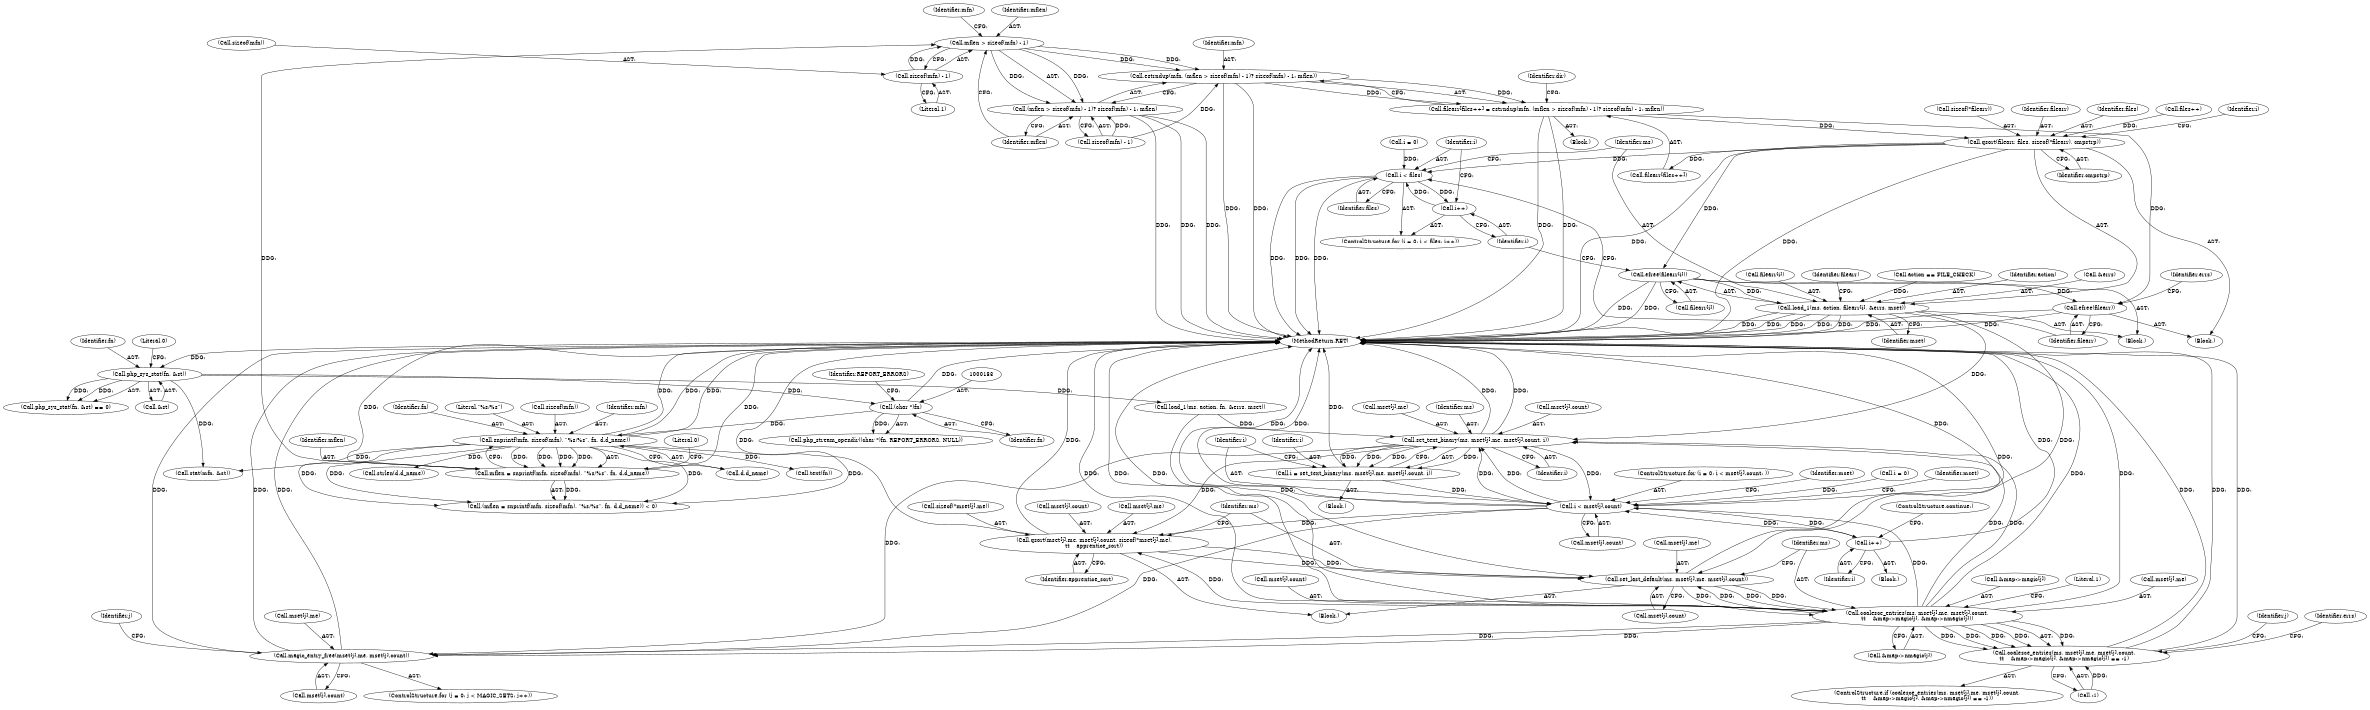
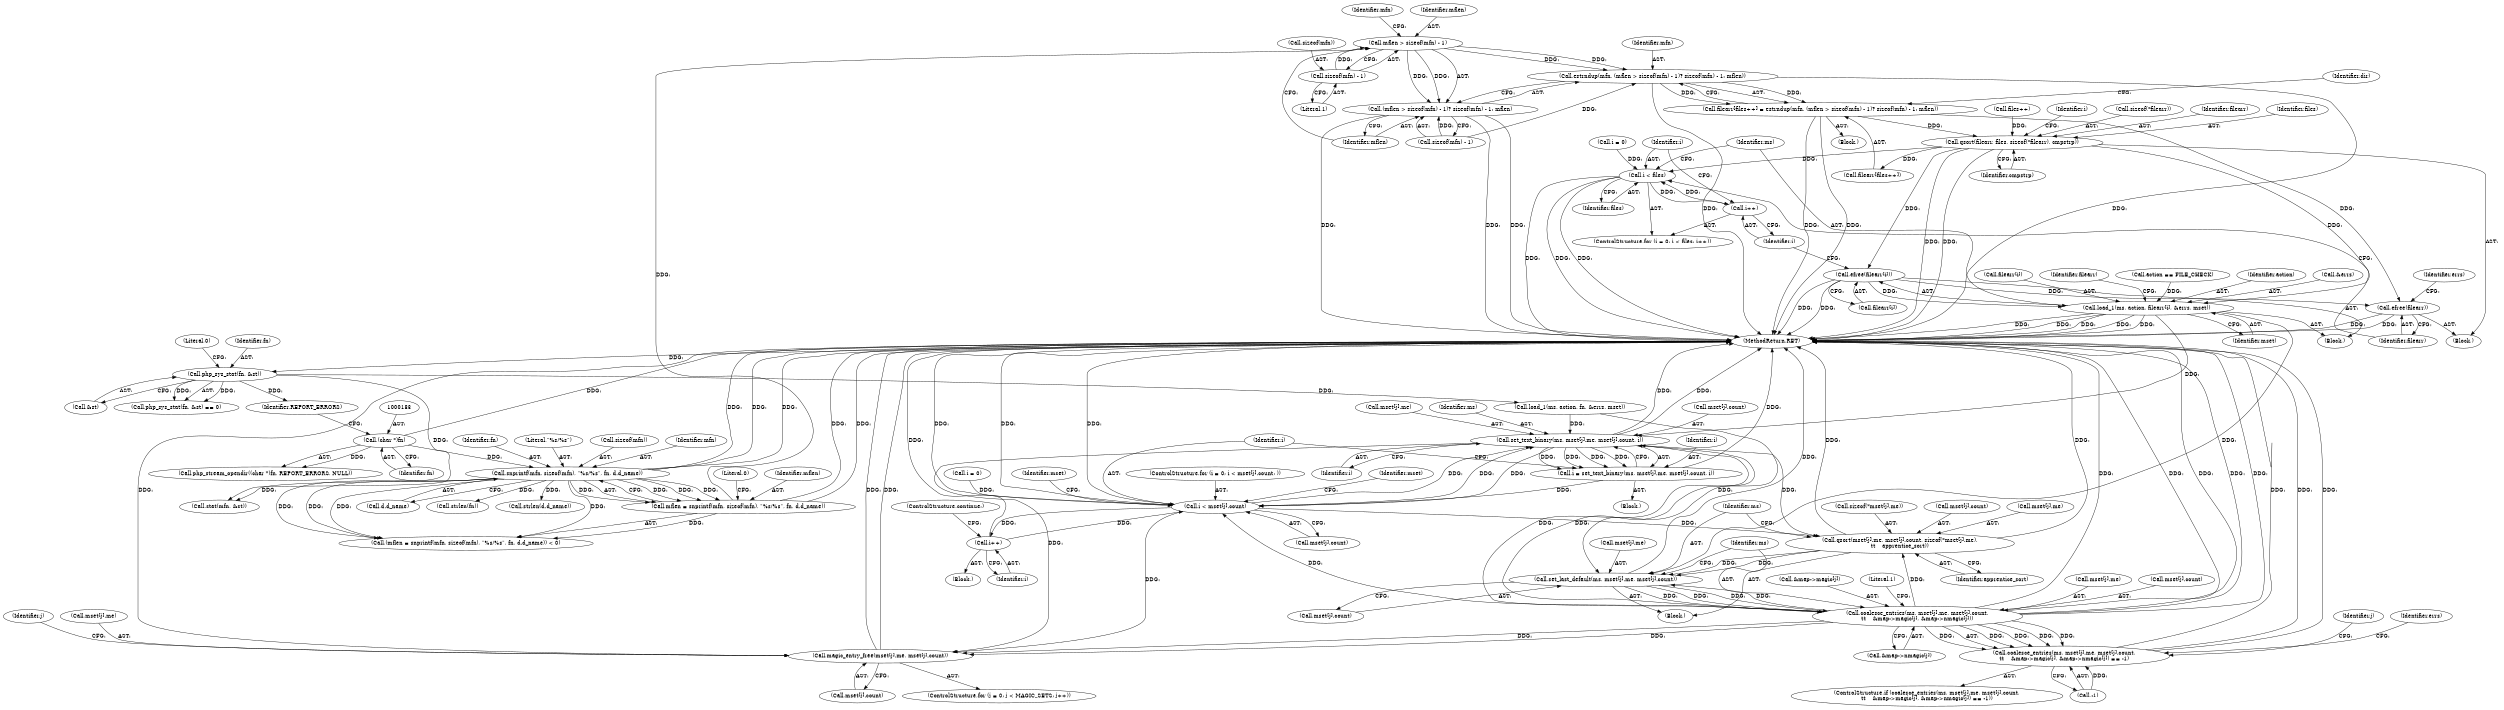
  digraph {
    n1 [label="(Call,mflen > sizeof(mfn) - 1)"]
    n2 [label="(Call,sizeof(mfn) - 1)"]
    n3 [label="(Call,estrndup(mfn, (mflen > sizeof(mfn) - 1)? sizeof(mfn) - 1: mflen))"]
    n4 [label="(Call,(mflen > sizeof(mfn) - 1)? sizeof(mfn) - 1: mflen)"]
    n5 [label="(Literal,1)"]
    n6 [label="(MethodReturn,RET)"]
    n7 [label="(Call,filearr[files++] = estrndup(mfn, (mflen > sizeof(mfn) - 1)? sizeof(mfn) - 1: mflen))"]
    n8 [label="(Identifier,mflen)"]
    n9 [label="(Call,sizeof(mfn) - 1)"]
    n10 [label="(Call,mflen = snprintf(mfn, sizeof(mfn), \"%s/%s\", fn, d.d_name))"]
    n11 [label="(Call,snprintf(mfn, sizeof(mfn), \"%s/%s\", fn, d.d_name))"]
    n12 [label="(Call,(mflen = snprintf(mfn, sizeof(mfn), \"%s/%s\", fn, d.d_name)) < 0)"]
    n13 [label="(Call,d.d_name)"]
    n14 [label="(Call,stat(mfn, &st))"]
-   n15 [label="(Call,text(fn))"]
+   n15 [label="(Call,strlen(fn))"]
    n16 [label="(Call,strlen(d.d_name))"]
    n17 [label="(Call,php_sys_stat(fn, &st))"]
    n18 [label="(Call,(char *)fn)"]
    n19 [label="(Call,php_stream_opendir((char *)fn, REPORT_ERRORS, NULL))"]
    n20 [label="(Identifier,fn)"]
    n21 [label="(Call,&st)"]
    n22 [label="(Call,load_1(ms, action, fn, &errs, mset))"]
    n23 [label="(Call,php_sys_stat(fn, &st) == 0)"]
    n24 [label="(Call,set_text_binary(ms, mset[j].me, mset[j].count, i))"]
    n25 [label="(Call,set_last_default(ms, mset[j].me, mset[j].count))"]
    n26 [label="(Call,qsort(filearr, files, sizeof(*filearr), cmpstrp))"]
    n27 [label="(Call,efree(filearr))"]
    n28 [label="(Block,)"]
    n29 [label="(Call,i < files)"]
    n30 [label="(Call,load_1(ms, action, filearr[i], &errs, mset))"]
    n31 [label="(Call,efree(filearr[i]))"]
    n32 [label="(Identifier,cmpstrp)"]
    n33 [label="(Block,)"]
    n34 [label="(Call,filearr[files++])"]
    n35 [label="(Identifier,filearr)"]
    n36 [label="(Call,i++)"]
    n37 [label="(ControlStructure,for (i = 0; i < files; i++))"]
    n38 [label="(Identifier,files)"]
    n39 [label="(Identifier,mset)"]
    n40 [label="(Block,)"]
    n41 [label="(Call,filearr[i])"]
    n42 [label="(Identifier,i)"]
    n43 [label="(Call,i < mset[j].count)"]
    n44 [label="(Call,qsort(mset[j].me, mset[j].count, sizeof(*mset[j].me),\n\t\t    apprentice_sort))"]
    n45 [label="(Call,magic_entry_free(mset[j].me, mset[j].count))"]
    n46 [label="(Call,i = set_text_binary(ms, mset[j].me, mset[j].count, i))"]
    n47 [label="(Identifier,i)"]
    n48 [label="(Block,)"]
    n49 [label="(Call,coalesce_entries(ms, mset[j].me, mset[j].count,\n\t\t    &map->magic[j], &map->nmagic[j]))"]
    n50 [label="(Call,mset[j].count)"]
    n51 [label="(Call,i++)"]
    n52 [label="(Call,mset[j].count)"]
    n53 [label="(Identifier,apprentice_sort)"]
    n54 [label="(ControlStructure,for (j = 0; j < MAGIC_SETS; j++))"]
    n55 [label="(Call,mset[j].count)"]
    n56 [label="(Block,)"]
    n57 [label="(Identifier,i)"]
    n58 [label="(Block,)"]
    n59 [label="(ControlStructure,for (i = 0; i < mset[j].count; ))"]
    n60 [label="(Call,coalesce_entries(ms, mset[j].me, mset[j].count,\n\t\t    &map->magic[j], &map->nmagic[j]) == -1)"]
    n61 [label="(Call,&map->nmagic[j])"]
    n62 [label="(ControlStructure,if (coalesce_entries(ms, mset[j].me, mset[j].count,\n\t\t    &map->magic[j], &map->nmagic[j]) == -1))"]
    n63 [label="(Call,-1)"]
    n64 [label="(Identifier,ms)"]
    n65 [label="(Call,&map->magic[j])"]
    n66 [label="(Literal,1)"]
    n67 [label="(Call,sizeof(*mset[j].me))"]
    n68 [label="(Literal,0)"]
    n69 [label="(Call,mset[j].me)"]
    n70 [label="(Identifier,mflen)"]
    n71 [label="(Identifier,i)"]
    n72 [label="(Identifier,mset)"]
    n73 [label="(Identifier,fn)"]
    n74 [label="(Identifier,dir)"]
    n75 [label="(Call,sizeof(mfn))"]
    n76 [label="(Call,mset[j].count)"]
    n77 [label="(Identifier,filearr)"]
    n78 [label="(Call,action == FILE_CHECK)"]
    n79 [label="(Literal,\"%s/%s\")"]
    n80 [label="(Call,sizeof(mfn))"]
    n81 [label="(Identifier,files)"]
    n82 [label="(Identifier,ms)"]
    n83 [label="(Call,files++)"]
    n84 [label="(Call,i = 0)"]
    n85 [label="(Call,mset[j].count)"]
    n86 [label="(Identifier,action)"]
    n87 [label="(Call,mset[j].me)"]
    n88 [label="(Identifier,mset)"]
    n89 [label="(Identifier,mfn)"]
    n90 [label="(Identifier,fn)"]
    n91 [label="(Identifier,i)"]
    n92 [label="(Identifier,ms)"]
    n93 [label="(ControlStructure,continue;)"]
    n94 [label="(Identifier,j)"]
    n95 [label="(Identifier,REPORT_ERRORS)"]
    n96 [label="(Call,mset[j].count)"]
    n97 [label="(Identifier,j)"]
    n98 [label="(Call,sizeof(*filearr))"]
    n99 [label="(Identifier,errs)"]
    n100 [label="(Identifier,mfn)"]
    n101 [label="(Identifier,errs)"]
    n102 [label="(Identifier,i)"]
    n103 [label="(Call,&errs)"]
    n104 [label="(Identifier,mfn)"]
    n105 [label="(Call,filearr[i])"]
    n106 [label="(Call,mset[j].me)"]
    n107 [label="(Literal,0)"]
    n108 [label="(Identifier,i)"]
    n109 [label="(Call,mset[j].me)"]
    n110 [label="(Identifier,filearr)"]
    n111 [label="(Call,mset[j].me)"]
    n112 [label="(Identifier,mflen)"]
    n113 [label="(Call,i = 0)"]
    n114 [label="(Identifier,ms)"]
    1000183
    n1 -> n2 [label="CFG: "]
    n1 -> n3 [label="DDG: "]
    n1 -> n3 [label="DDG: "]
    n1 -> n4 [label="AST: "]
    n1 -> n4 [label="DDG: "]
    n1 -> n4 [label="DDG: "]
    n2 -> n1 [label="AST: "]
    n2 -> n1 [label="DDG: "]
    n2 -> n5 [label="CFG: "]
    n3 -> n4 [label="CFG: "]
    n3 -> n6 [label="DDG: "]
    n3 -> n6 [label="DDG: "]
    n3 -> n7 [label="AST: "]
    n3 -> n7 [label="DDG: "]
    n3 -> n7 [label="DDG: "]
    n4 -> n3 [label="AST: "]
    n4 -> n6 [label="DDG: "]
    n4 -> n6 [label="DDG: "]
    n4 -> n6 [label="DDG: "]
    n4 -> n8 [label="CFG: "]
    n4 -> n9 [label="CFG: "]
    n5 -> n2 [label="AST: "]
    n6 -> n17 [label="DDG: "]
    n7 -> n3 [label="CFG: "]
    n7 -> n6 [label="DDG: "]
    n7 -> n6 [label="DDG: "]
    n7 -> n26 [label="DDG: "]
    n7 -> n27 [label="DDG: "]
    n7 -> n28 [label="AST: "]
    n8 -> n1 [label="CFG: "]
    n8 -> n4 [label="AST: "]
    n9 -> n3 [label="DDG: "]
    n9 -> n4 [label="AST: "]
    n9 -> n4 [label="DDG: "]
    n10 -> n1 [label="DDG: "]
    n10 -> n6 [label="DDG: "]
    n10 -> n6 [label="DDG: "]
    n10 -> n11 [label="CFG: "]
    n10 -> n12 [label="AST: "]
    n10 -> n12 [label="DDG: "]
    n11 -> n6 [label="DDG: "]
    n11 -> n6 [label="DDG: "]
    n11 -> n6 [label="DDG: "]
    n11 -> n10 [label="AST: "]
    n11 -> n10 [label="DDG: "]
    n11 -> n10 [label="DDG: "]
    n11 -> n10 [label="DDG: "]
    n11 -> n10 [label="DDG: "]
    n11 -> n12 [label="DDG: "]
    n11 -> n12 [label="DDG: "]
    n11 -> n12 [label="DDG: "]
    n11 -> n12 [label="DDG: "]
    n11 -> n13 [label="CFG: "]
    n11 -> n14 [label="DDG: "]
    n11 -> n15 [label="DDG: "]
    n11 -> n16 [label="DDG: "]
    n13 -> n11 [label="AST: "]
    n17 -> n14 [label="DDG: "]
-   n17 -> n18 [label="DDG: "]
-   n17 -> n21 [label="AST: "]
+   n17 -> n95 [label="DDG: "]
+   n17 -> n21 [label="CFG: "]
    n17 -> n22 [label="DDG: "]
    n17 -> n23 [label="AST: "]
    n17 -> n23 [label="DDG: "]
    n17 -> n23 [label="DDG: "]
    n18 -> n6 [label="DDG: "]
    n18 -> n11 [label="DDG: "]
    n18 -> n19 [label="AST: "]
    n18 -> n19 [label="DDG: "]
    n18 -> n20 [label="CFG: "]
    n20 -> n18 [label="AST: "]
    n21 -> n17 [label="AST: "]
    n22 -> n24 [label="DDG: "]
    n22 -> n25 [label="DDG: "]
    n24 -> n6 [label="DDG: "]
    n24 -> n6 [label="DDG: "]
    n24 -> n43 [label="DDG: "]
    n24 -> n44 [label="DDG: "]
    n24 -> n45 [label="DDG: "]
    n24 -> n46 [label="AST: "]
    n24 -> n46 [label="DDG: "]
    n24 -> n46 [label="DDG: "]
    n24 -> n46 [label="DDG: "]
    n24 -> n46 [label="DDG: "]
    n24 -> n47 [label="CFG: "]
    n25 -> n6 [label="DDG: "]
    n25 -> n48 [label="AST: "]
    n25 -> n49 [label="DDG: "]
    n25 -> n49 [label="DDG: "]
    n25 -> n49 [label="DDG: "]
    n25 -> n50 [label="CFG: "]
    n26 -> n6 [label="DDG: "]
    n26 -> n6 [label="DDG: "]
    n26 -> n29 [label="DDG: "]
-   n26 -> n30 [label="AST: "]
+   n26 -> n30 [label="DDG: "]
    n26 -> n31 [label="DDG: "]
    n26 -> n32 [label="CFG: "]
    n26 -> n33 [label="AST: "]
    n26 -> n34 [label="DDG: "]
    n27 -> n6 [label="DDG: "]
    n27 -> n6 [label="DDG: "]
    n27 -> n33 [label="AST: "]
    n27 -> n35 [label="CFG: "]
    n29 -> n6 [label="DDG: "]
    n29 -> n6 [label="DDG: "]
    n29 -> n6 [label="DDG: "]
    n29 -> n36 [label="DDG: "]
    n29 -> n37 [label="AST: "]
    n29 -> n38 [label="CFG: "]
    n30 -> n6 [label="DDG: "]
    n30 -> n6 [label="DDG: "]
    n30 -> n6 [label="DDG: "]
    n30 -> n6 [label="DDG: "]
    n30 -> n6 [label="DDG: "]
    n30 -> n24 [label="DDG: "]
    n30 -> n25 [label="DDG: "]
    n30 -> n31 [label="AST: "]
    n30 -> n39 [label="CFG: "]
    n30 -> n40 [label="AST: "]
    n31 -> n6 [label="DDG: "]
    n31 -> n6 [label="DDG: "]
    n31 -> n27 [label="DDG: "]
    n31 -> n30 [label="DDG: "]
    n31 -> n40 [label="AST: "]
    n31 -> n41 [label="CFG: "]
    n32 -> n26 [label="AST: "]
    n34 -> n7 [label="AST: "]
    n35 -> n27 [label="AST: "]
    n35 -> n29 [label="CFG: "]
    n36 -> n29 [label="DDG: "]
    n36 -> n37 [label="AST: "]
    n36 -> n42 [label="CFG: "]
    n38 -> n29 [label="AST: "]
    n39 -> n30 [label="AST: "]
    n41 -> n31 [label="AST: "]
    n42 -> n31 [label="CFG: "]
    n42 -> n36 [label="AST: "]
    n43 -> n6 [label="DDG: "]
    n43 -> n6 [label="DDG: "]
    n43 -> n6 [label="DDG: "]
    n43 -> n24 [label="DDG: "]
    n43 -> n24 [label="DDG: "]
    n43 -> n44 [label="DDG: "]
    n43 -> n45 [label="DDG: "]
    n43 -> n51 [label="DDG: "]
    n43 -> n52 [label="CFG: "]
    n44 -> n6 [label="DDG: "]
    n44 -> n6 [label="DDG: "]
    n44 -> n25 [label="DDG: "]
    n44 -> n25 [label="DDG: "]
    n44 -> n48 [label="AST: "]
    n44 -> n53 [label="CFG: "]
    n45 -> n6 [label="DDG: "]
    n45 -> n6 [label="DDG: "]
    n45 -> n6 [label="DDG: "]
    n45 -> n54 [label="AST: "]
    n45 -> n55 [label="CFG: "]
    n46 -> n6 [label="DDG: "]
    n46 -> n24 [label="CFG: "]
    n46 -> n43 [label="DDG: "]
    n46 -> n56 [label="AST: "]
    n47 -> n24 [label="AST: "]
    n49 -> n6 [label="DDG: "]
    n49 -> n6 [label="DDG: "]
    n49 -> n6 [label="DDG: "]
    n49 -> n6 [label="DDG: "]
    n49 -> n6 [label="DDG: "]
    n49 -> n24 [label="DDG: "]
    n49 -> n24 [label="DDG: "]
    n49 -> n25 [label="DDG: "]
    n49 -> n43 [label="DDG: "]
    n49 -> n44 [label="DDG: "]
    n49 -> n45 [label="DDG: "]
    n49 -> n45 [label="DDG: "]
    n49 -> n60 [label="AST: "]
    n49 -> n60 [label="DDG: "]
    n49 -> n60 [label="DDG: "]
    n49 -> n60 [label="DDG: "]
    n49 -> n60 [label="DDG: "]
    n49 -> n60 [label="DDG: "]
    n49 -> n61 [label="CFG: "]
    n50 -> n25 [label="AST: "]
    n51 -> n6 [label="DDG: "]
    n51 -> n43 [label="DDG: "]
    n51 -> n57 [label="CFG: "]
    n51 -> n58 [label="AST: "]
    n52 -> n43 [label="AST: "]
    n53 -> n44 [label="AST: "]
    n55 -> n45 [label="AST: "]
    n57 -> n51 [label="AST: "]
    n59 -> n43 [label="AST: "]
    n60 -> n6 [label="DDG: "]
    n60 -> n6 [label="DDG: "]
    n60 -> n6 [label="DDG: "]
    n60 -> n62 [label="AST: "]
    n60 -> n63 [label="CFG: "]
    n61 -> n49 [label="AST: "]
    n63 -> n60 [label="AST: "]
    n63 -> n60 [label="DDG: "]
    n64 -> n25 [label="AST: "]
    n64 -> n44 [label="CFG: "]
    n65 -> n49 [label="AST: "]
    n66 -> n49 [label="CFG: "]
    n67 -> n44 [label="AST: "]
    n68 -> n10 [label="CFG: "]
    n69 -> n49 [label="AST: "]
    n70 -> n10 [label="AST: "]
    n71 -> n46 [label="AST: "]
    n72 -> n43 [label="CFG: "]
    n73 -> n11 [label="AST: "]
    n74 -> n7 [label="CFG: "]
    n75 -> n2 [label="AST: "]
    n76 -> n44 [label="AST: "]
    n77 -> n30 [label="CFG: "]
    n78 -> n30 [label="DDG: "]
    n79 -> n11 [label="AST: "]
    n80 -> n11 [label="AST: "]
    n81 -> n26 [label="AST: "]
    n82 -> n25 [label="CFG: "]
    n82 -> n49 [label="AST: "]
    n83 -> n26 [label="DDG: "]
    n84 -> n43 [label="DDG: "]
    n85 -> n24 [label="AST: "]
    n86 -> n30 [label="AST: "]
    n87 -> n24 [label="AST: "]
    n88 -> n43 [label="CFG: "]
    n89 -> n3 [label="AST: "]
    n90 -> n17 [label="AST: "]
    n91 -> n26 [label="CFG: "]
    n92 -> n24 [label="AST: "]
    n93 -> n51 [label="CFG: "]
    n94 -> n45 [label="CFG: "]
    n95 -> n18 [label="CFG: "]
    n96 -> n49 [label="AST: "]
    n97 -> n60 [label="CFG: "]
    n98 -> n26 [label="AST: "]
    n99 -> n27 [label="CFG: "]
    n100 -> n1 [label="CFG: "]
    n101 -> n60 [label="CFG: "]
    n102 -> n43 [label="AST: "]
    n102 -> n46 [label="CFG: "]
    n103 -> n30 [label="AST: "]
    n104 -> n11 [label="AST: "]
    n105 -> n30 [label="AST: "]
    n106 -> n25 [label="AST: "]
    n107 -> n17 [label="CFG: "]
    n108 -> n29 [label="AST: "]
    n108 -> n36 [label="CFG: "]
    n109 -> n44 [label="AST: "]
    n110 -> n26 [label="AST: "]
    n111 -> n45 [label="AST: "]
    n112 -> n1 [label="AST: "]
    n113 -> n29 [label="DDG: "]
    n114 -> n29 [label="CFG: "]
    n114 -> n30 [label="AST: "]
    1000183 -> n18 [label="AST: "]
  }
